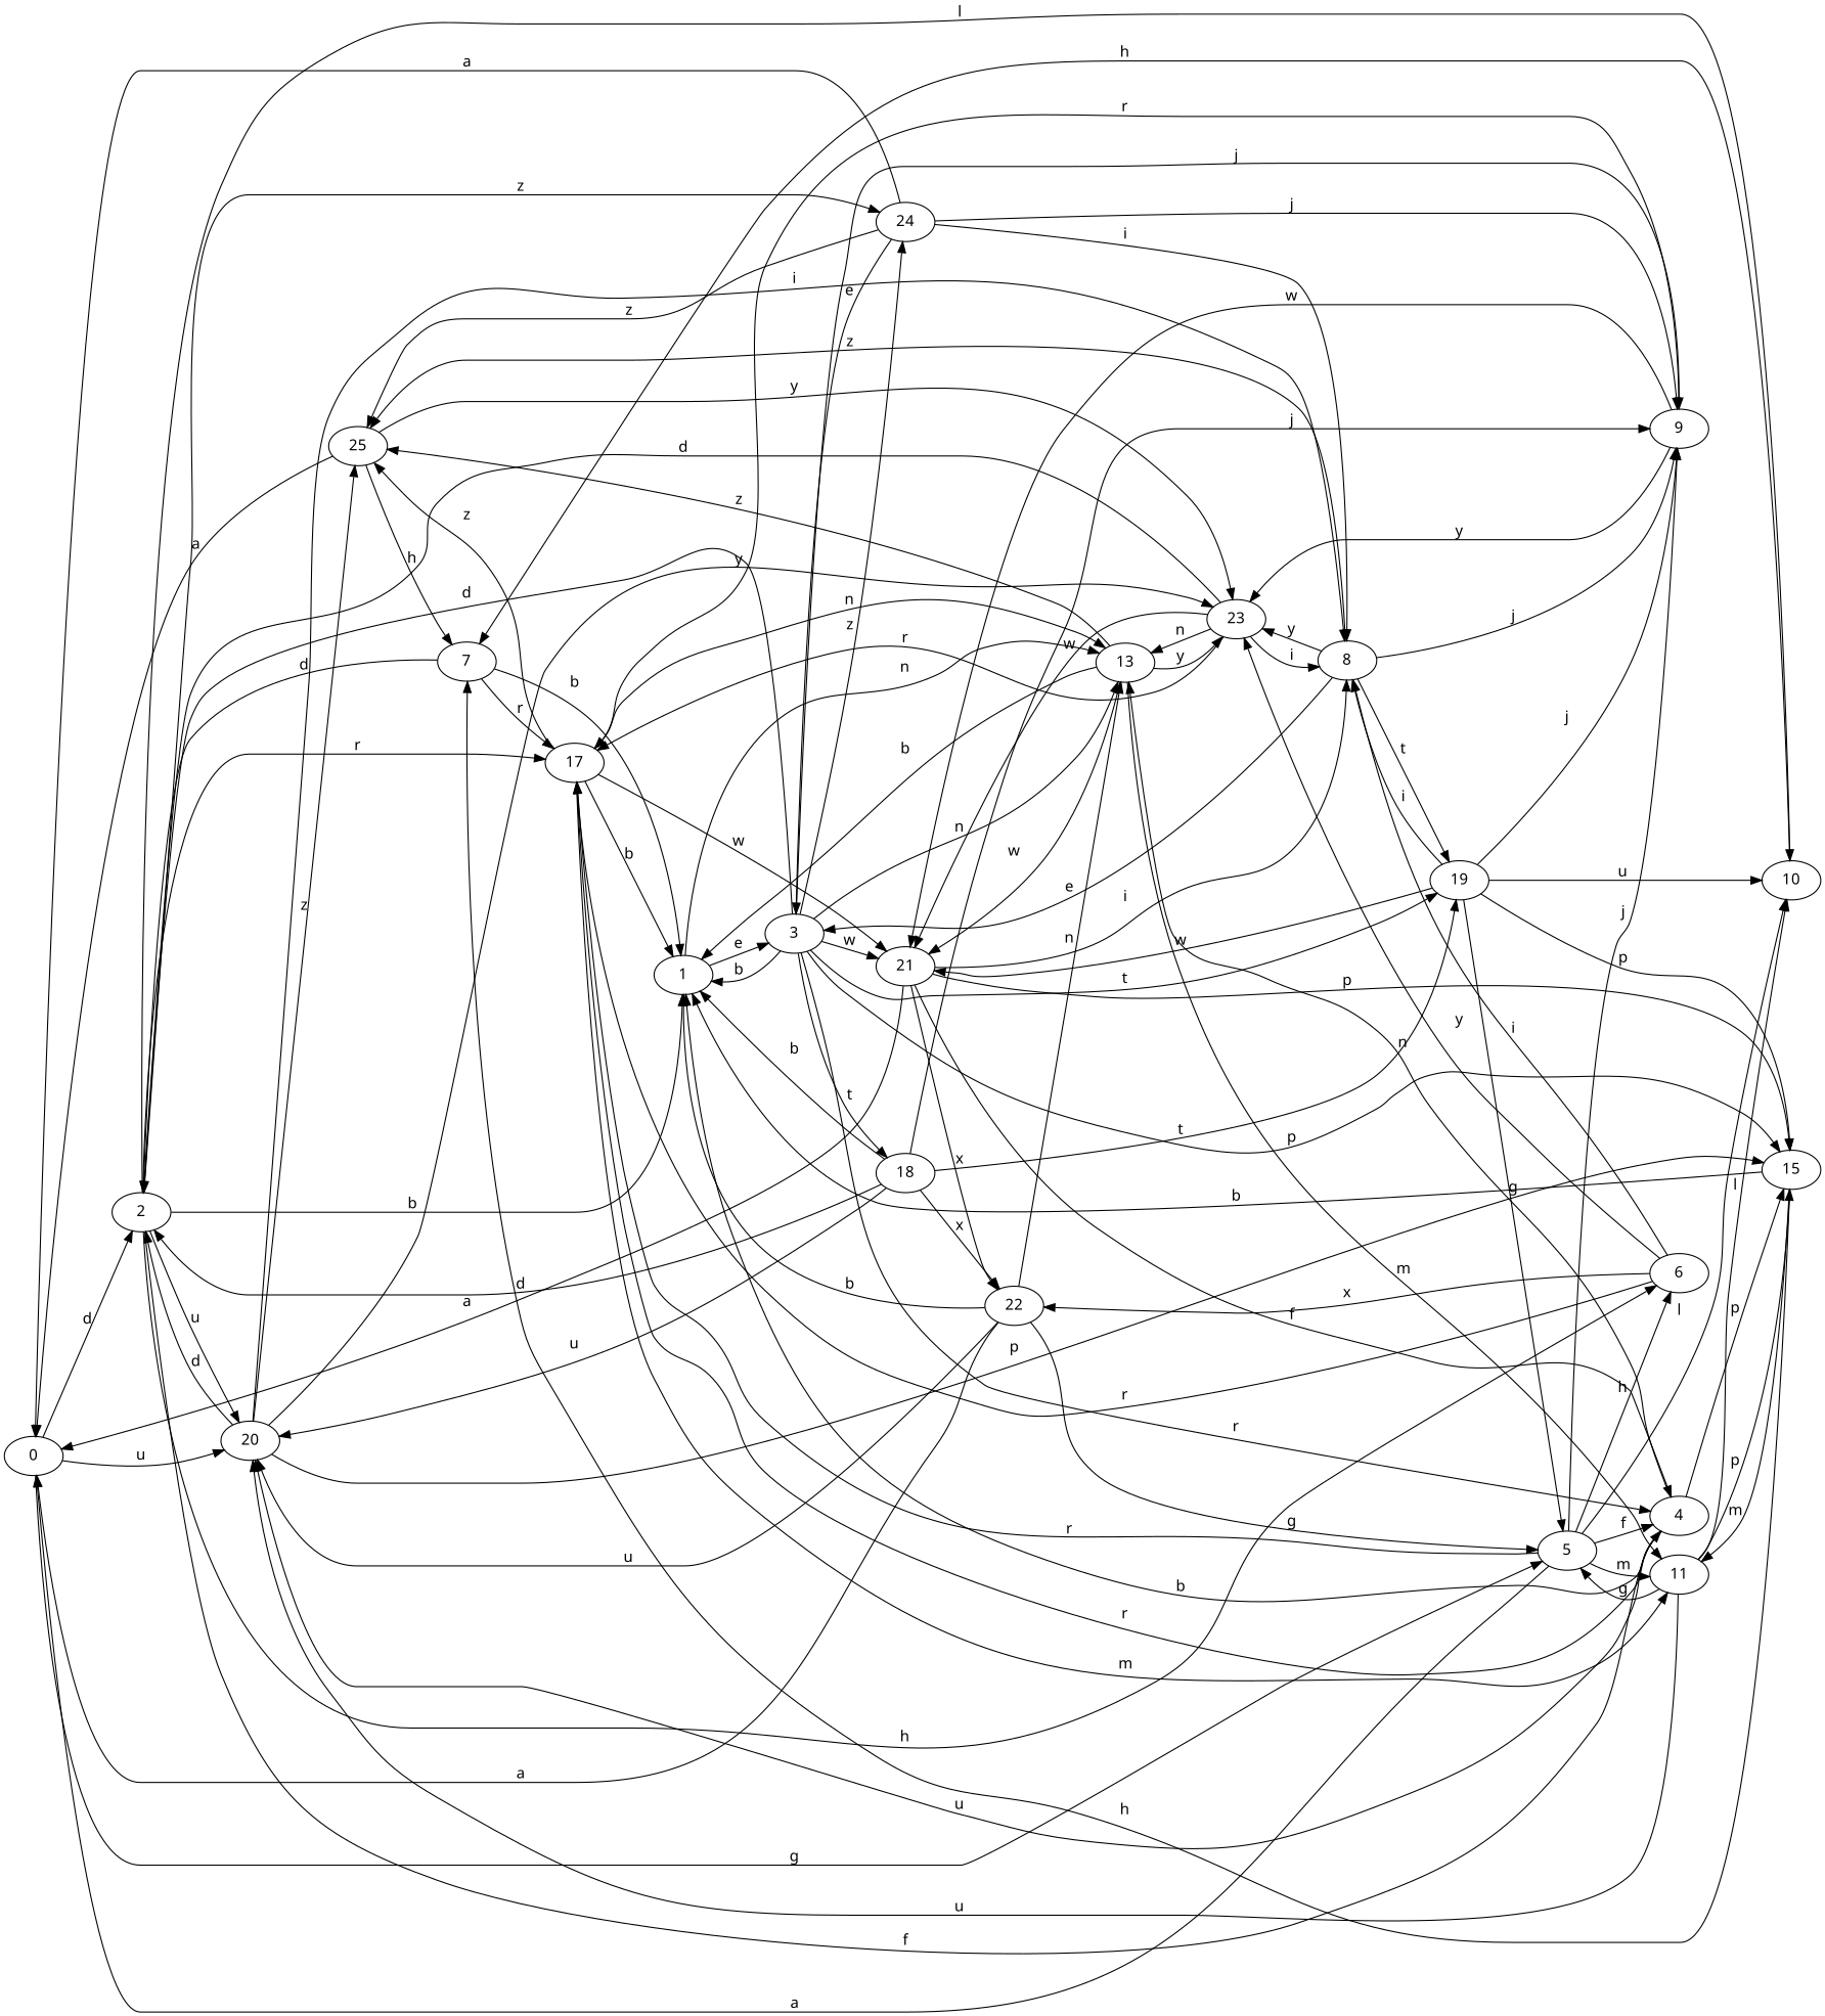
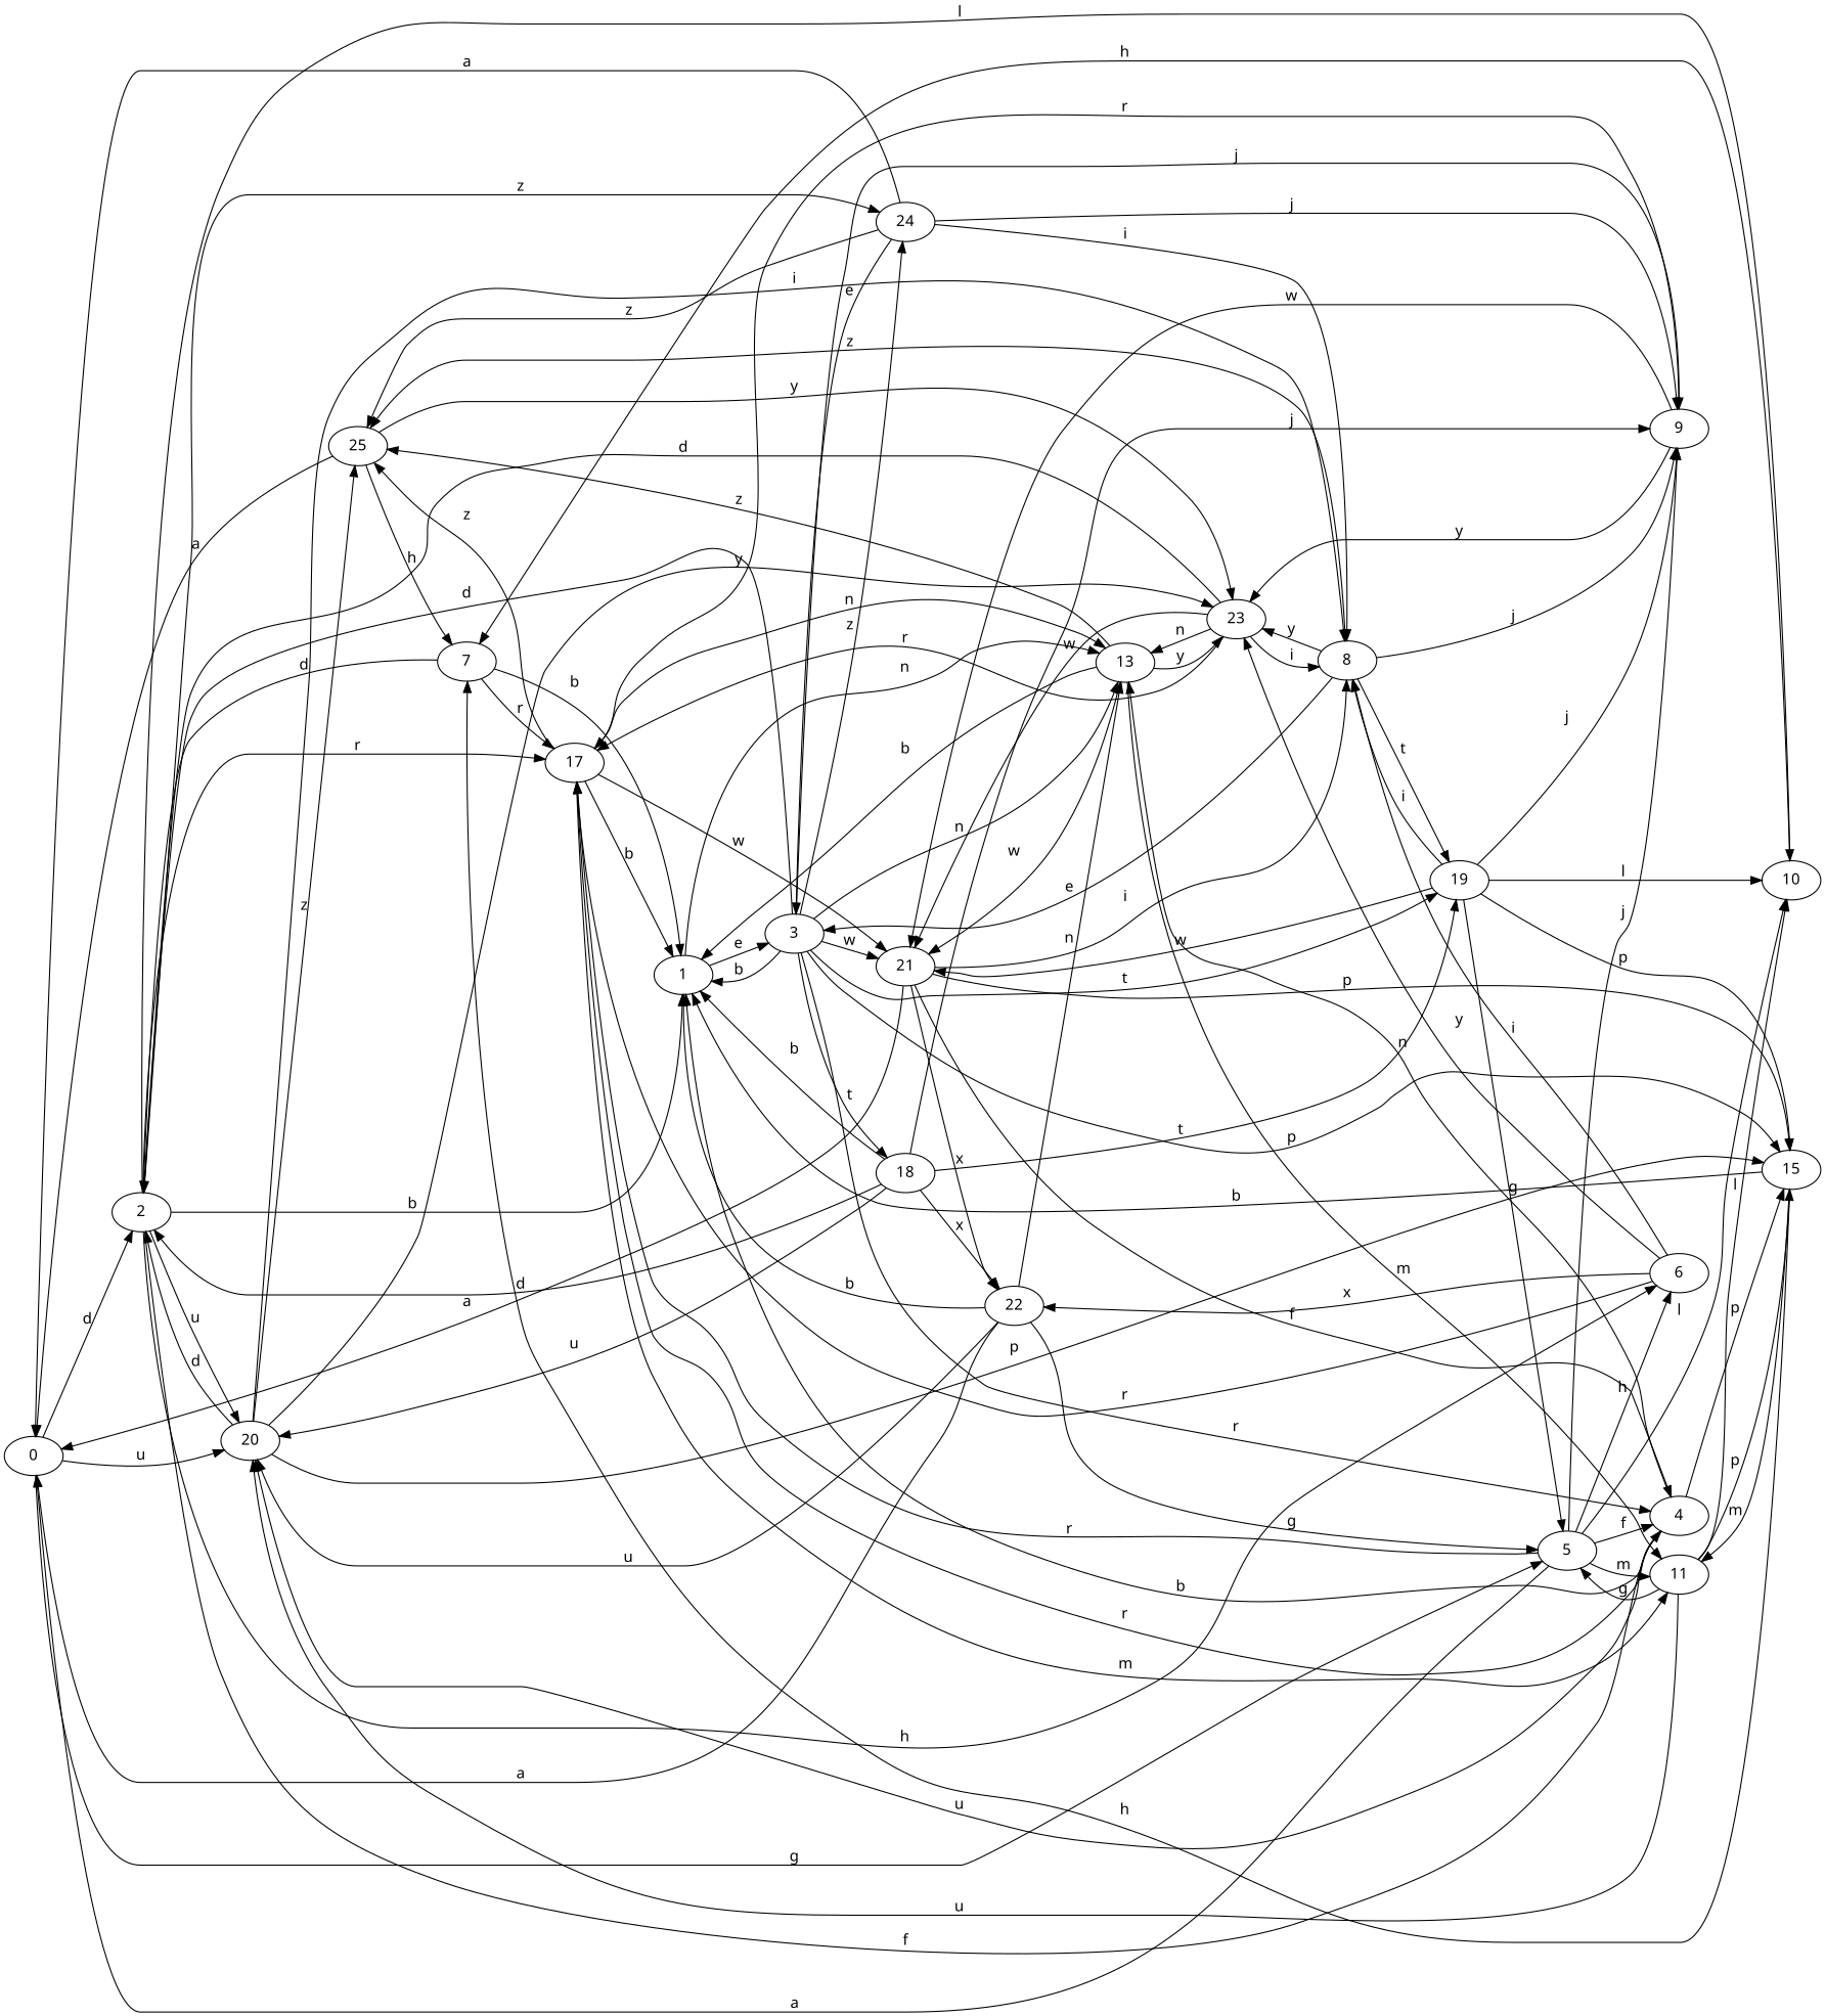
  strict digraph {
    fontname="Noto Sans"
    rankdir=LR
    node [fontname="Noto Sans"]
    edge [fontname="Noto Sans"]
    0
    2
    5
    20
    1
    4
    6
    10
    17
    24
    9
    11
    15
    8
    23
    25
    3
    13
    18
    19
    21
    22
    7
    0 -> 2 [label=d]
    0 -> 5 [label=g]
    0 -> 20 [label=u]
    2 -> 20 [label=u]
    2 -> 1 [label=b]
    2 -> 4 [label=f]
    2 -> 6 [label=h]
    2 -> 10 [label=l]
    2 -> 17 [label=r]
    2 -> 24 [label=z]
    5 -> 0 [label=a]
    5 -> 4 [label=f]
    5 -> 6 [label=h]
    5 -> 10 [label=l]
    5 -> 17 [label=r]
    5 -> 9 [label=j]
    5 -> 11 [label=m]
    20 -> 2 [label=d]
    20 -> 15 [label=p]
    20 -> 8 [label=i]
    20 -> 23 [label=y]
    20 -> 25 [label=z]
    1 -> 3 [label=e]
    1 -> 13 [label=n]
    4 -> 20 [label=u]
    4 -> 1 [label=b]
    4 -> 17 [label=r]
    4 -> 15 [label=p]
    4 -> 13 [label=n]
    6 -> 17 [label=r]
    6 -> 8 [label=i]
    6 -> 23 [label=y]
    6 -> 22 [label=x]
    10 -> 7 [label=h]
    17 -> 1 [label=b]
    17 -> 11 [label=m]
    17 -> 25 [label=z]
    17 -> 13 [label=n]
    17 -> 21 [label=w]
    24 -> 0 [label=a]
    24 -> 9 [label=j]
    24 -> 8 [label=i]
    24 -> 25 [label=z]
    24 -> 3 [label=e]
    9 -> 17 [label=r]
    9 -> 23 [label=y]
    9 -> 21 [label=w]
    11 -> 5 [label=g]
    11 -> 20 [label=u]
    11 -> 10 [label=l]
    11 -> 15 [label=p]
    15 -> 1 [label=b]
    15 -> 11 [label=m]
    15 -> 7 [label=h]
    8 -> 9 [label=j]
    8 -> 23 [label=y]
    8 -> 25 [label=z]
    8 -> 3 [label=e]
    8 -> 19 [label=t]
    23 -> 2 [label=d]
    23 -> 17 [label=r]
    23 -> 8 [label=i]
    23 -> 13 [label=n]
    23 -> 21 [label=w]
    25 -> 0 [label=a]
    25 -> 23 [label=y]
    25 -> 7 [label=h]
    3 -> 2 [label=d]
    3 -> 1 [label=b]
    3 -> 4 [label=r]
    3 -> 24 [label=z]
    3 -> 9 [label=j]
    3 -> 15 [label=p]
    3 -> 13 [label=n]
    3 -> 18 [label=t]
    3 -> 19 [label=t]
    3 -> 21 [label=w]
    13 -> 1 [label=b]
    13 -> 11 [label=m]
    13 -> 23 [label=y]
    13 -> 25 [label=z]
    13 -> 21 [label=w]
    18 -> 2 [label=d]
    18 -> 20 [label=u]
    18 -> 1 [label=b]
    18 -> 9 [label=j]
    18 -> 19 [label=t]
    18 -> 22 [label=x]
    19 -> 5 [label=g]
-   19 -> 10 [label=u]
+   19 -> 10 [label=l]
    19 -> 9 [label=j]
    19 -> 15 [label=p]
    19 -> 8 [label=i]
    19 -> 21 [label=w]
    21 -> 0 [label=a]
    21 -> 4 [label=f]
    21 -> 15 [label=p]
    21 -> 8 [label=i]
    21 -> 22 [label=x]
    22 -> 0 [label=a]
    22 -> 5 [label=g]
    22 -> 20 [label=u]
    22 -> 1 [label=b]
    22 -> 13 [label=n]
    7 -> 2 [label=d]
    7 -> 1 [label=b]
    7 -> 17 [label=r]
  }
